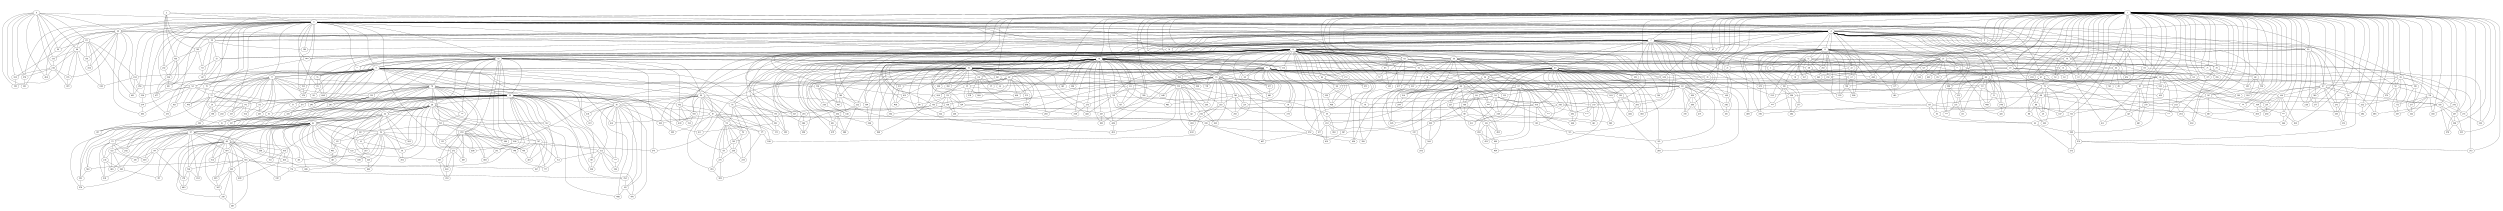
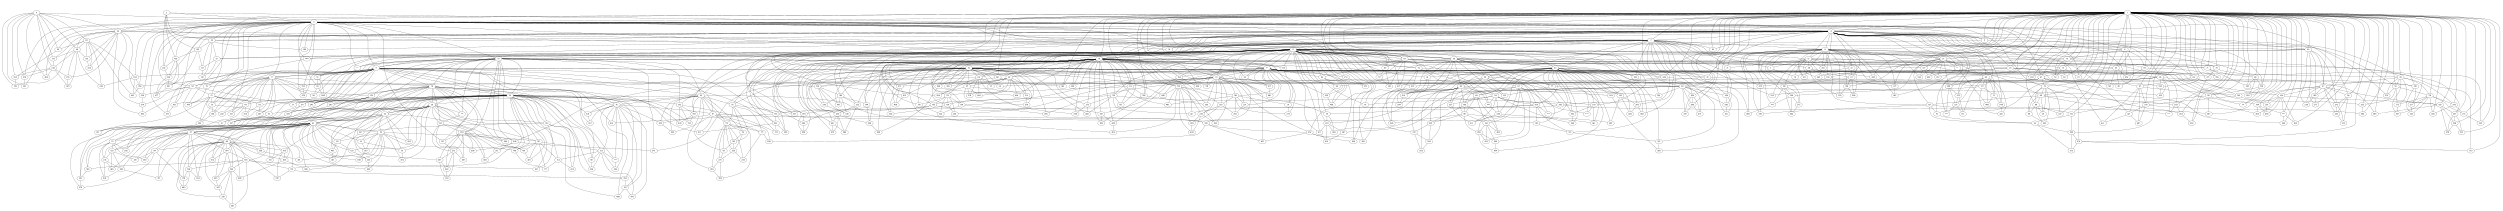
  graph {
    fontname=Inter
    node [fontname=Inter]
    edge [fontname=Inter]
    0
    3
    20
    28
    30
    44
    135
    220
    279
    309
    333
    404
    425
    4
    5
    6
    7
    9
    10
    36
    38
    45
    58
    61
    63
    73
    75
    24
    11
    14
    17
    35
    42
    52
    54
    72
    134
    163
    189
    192
    204
    221
    224
    244
    259
    374
    415
    457
    471
    479
    65
    89
    117
    314
    315
    334
    493
    263
    439
    470
    1
    8
    16
    18
    23
    27
    29
    31
    32
    33
    37
    41
    43
    50
    60
    71
    78
    79
    83
    85
    86
    88
    90
    93
    95
    96
    97
    109
    116
    127
    128
    137
    141
    144
    152
    159
    166
    183
    193
    196
    203
    211
    213
    216
    217
    238
    242
    247
    248
    249
    251
    255
    257
    258
    266
    271
    277
    280
    292
    294
    300
    310
    312
    322
    323
    328
    337
    353
    360
    361
    363
    365
    370
    373
    380
    387
    395
    396
    401
    419
    441
    444
    450
    452
    453
    462
    489
    494
    103
    160
    232
    12
    22
    51
    69
    80
    106
    124
    131
    194
    209
    215
    236
    252
    269
    275
    348
    407
    426
    436
    442
    447
    472
    53
    146
    459
    13
    15
    21
    39
    40
    56
    201
    233
    260
    265
    358
    n188 [label=672]
    384
    388
    405
    410
    499
    47
    67
    100
    187
    276
    318
    332
    336
    371
    n203 [label=577]
    390
    422
    491
    46
    55
    62
    64
    70
    76
    94
    114
    119
    125
    142
    162
    168
    170
    176
    190
    195
    197
    198
    202
    208
    219
    226
    243
    261
    274
    302
    327
    351
    352
    359
    367
    411
    434
    438
    467
    19
    25
    26
    121
    153
    200
    246
    282
    284
    298
    307
    345
    82
    105
    115
    139
    156
    157
    179
    185
    222
    267
    273
    305
    330
    350
    354
    369
    402
    417
    423
    449
    455
    458
    463
    466
    488
    133
    172
    297
    148
    175
    178
    212
    264
    286
    289
    326
    409
    416
    445
    448
    475
    498
    210
    228
    207
    256
    304
    68
    77
    87
    102
    155
    346
    394
    145
    231
    306
    325
    375
    485
    316
    140
    98
    129
    433
    427
    366
    391
    478
    487
    342
    186
    480
    386
    378
    313
    2
    113
    341
    403
    477
    59
    81
    91
    92
    136
    173
    182
    188
    301
    311
    406
    421
    437
    443
    496
    110
    165
    167
    240
    184
    303
    473
    272
    74
    268
    278
    469
    321
    413
    420
    340
    324
    99
    181
    191
    285
    290
    331
    338
    368
    382
    412
    424
    446
    482
    484
    227
    464
    245
    112
    118
    151
    355
    432
    435
    206
    253
    262
    362
    126
    171
    343
    214
    430
    429
    299
    34
    57
    130
    132
    161
    229
    295
    308
    357
    398
    48
    66
    84
    104
    107
    111
    122
    138
    147
    149
    150
    154
    164
    169
    174
+   223
    254
    379
    431
    451
    468
    49
    120
    205
    237
    287
    319
    392
    408
    456
    481
    329
    389
    497
    383
    239
    476
    376
    288
    440
    486
    101
    108
    143
    461
    123
    234
    317
    356
    158
    291
    339
    414
    225
    241
    283
    399
    400
    418
    465
    483
    495
    218
    250
    281
    335
    347
    381
    460
    490
    177
    349
    397
    180
    320
    364
    393
    199
    296
    428
    454
    474
    492
    293
    230
    235
    270
    385
    0 -- 3
    0 -- 20
    0 -- 28
    0 -- 30
    0 -- 44
    0 -- 135
    0 -- 220
    0 -- 279
    0 -- 309
    0 -- 333
    0 -- 404
    0 -- 425
    3 -- 20
    3 -- 279
    3 -- 309
    3 -- 404
    3 -- 4
    3 -- 5
    3 -- 6
    3 -- 7
    3 -- 9
    3 -- 10
    3 -- 36
    3 -- 38
    3 -- 45
    3 -- 58
    3 -- 61
    3 -- 63
    3 -- 73
    3 -- 75
    3 -- 24
    3 -- 11
    3 -- 14
    3 -- 17
    3 -- 35
    3 -- 42
    3 -- 52
    3 -- 54
    3 -- 72
    3 -- 134
    3 -- 163
    3 -- 189
    3 -- 192
    3 -- 204
    3 -- 221
    3 -- 224
    3 -- 244
    3 -- 259
    3 -- 374
    3 -- 415
    3 -- 457
    3 -- 471
    3 -- 479
    20 -- 28
    20 -- 30
    20 -- 44
    20 -- 135
    20 -- 224
    20 -- 65
    20 -- 89
    20 -- 117
    20 -- 314
    20 -- 315
    20 -- 334
    20 -- 493
    28 -- 30
    28 -- 44
    28 -- 425
    28 -- 204
    28 -- 89
    28 -- 334
    28 -- 263
    28 -- 439
    30 -- 333
    44 -- 135
    44 -- 220
    44 -- 89
    44 -- 315
    44 -- 263
    44 -- 470
    135 -- 220
    220 -- 279
    220 -- 333
    220 -- 404
    220 -- 315
    220 -- 470
    279 -- 309
    333 -- 425
    4 -- 5
    4 -- 6
    4 -- 7
    4 -- 24
    4 -- 14
    4 -- 189
    4 -- 8
    4 -- 23
    4 -- 27
    4 -- 29
    4 -- 32
    4 -- 43
    4 -- 79
    4 -- 83
    4 -- 88
    4 -- 95
    4 -- 97
    4 -- 109
    4 -- 103
    4 -- 160
    4 -- 232
    4 -- 12
    4 -- 22
    4 -- 51
    4 -- 69
    4 -- 80
    4 -- 106
    4 -- 124
    4 -- 131
    4 -- 194
    4 -- 209
    4 -- 215
    4 -- 236
    4 -- 252
    4 -- 269
    4 -- 275
    4 -- 348
    4 -- 407
    4 -- 426
    4 -- 436
    4 -- 442
    4 -- 447
    4 -- 472
    5 -- 374
    5 -- 50
    6 -- 18
    6 -- 33
    6 -- 85
    6 -- 53
    6 -- 146
    6 -- 459
    7 -- 9
    7 -- 14
    7 -- 42
    7 -- 244
    7 -- 8
    7 -- 16
    7 -- 43
    7 -- 247
    7 -- 248
    7 -- 12
    7 -- 13
    7 -- 15
    7 -- 21
    7 -- 39
    7 -- 40
    7 -- 56
    7 -- 201
    7 -- 233
    7 -- 260
    7 -- 265
    7 -- 358
    7 -- n188
    7 -- 384
    7 -- 388
    7 -- 405
    7 -- 410
    7 -- 499
    9 -- 10
    9 -- 38
    9 -- 63
    9 -- 11
    9 -- 52
    9 -- 134
    9 -- 16
    9 -- 18
    9 -- 31
    9 -- 41
    9 -- 71
    9 -- 90
    9 -- 213
    9 -- 249
    9 -- 15
    9 -- 40
    9 -- 46
    9 -- 55
    9 -- 62
    9 -- 64
    9 -- 70
    9 -- 76
    9 -- 94
    9 -- 114
    9 -- 119
    9 -- 125
    9 -- 142
    9 -- 162
    9 -- 168
    9 -- 170
    9 -- 176
    9 -- 190
    9 -- 195
    9 -- 197
    9 -- 198
    9 -- 202
    9 -- 208
    9 -- 219
    9 -- 226
    9 -- 243
    9 -- 261
    9 -- 274
    9 -- 302
    9 -- 327
    9 -- 351
    9 -- 352
    9 -- 359
    9 -- 367
    9 -- 411
    9 -- 434
    9 -- 438
    9 -- 467
    10 -- 11
    10 -- 17
    10 -- 42
    10 -- 134
    10 -- 163
    10 -- 221
    10 -- 23
    10 -- 33
    10 -- 55
    10 -- 162
    10 -- 19
    10 -- 25
    10 -- 26
    10 -- 121
    10 -- 153
    10 -- 200
    10 -- 246
    10 -- 282
    10 -- 284
    10 -- 298
    10 -- 307
    10 -- 345
    36 -- 244
    36 -- 37
    36 -- 196
    36 -- 277
    36 -- 51
    36 -- 210
    36 -- 228
    38 -- 86
    38 -- 40
    38 -- 56
    38 -- 405
    38 -- 46
    38 -- 76
    38 -- 359
    38 -- 68
    38 -- 77
    38 -- 87
    38 -- 102
    38 -- 155
    38 -- 346
    38 -- 394
    45 -- 73
    45 -- 75
    45 -- 192
    45 -- 471
    45 -- 396
    45 -- 419
    45 -- 146
    58 -- 210
    58 -- 256
    58 -- 316
    63 -- 471
    63 -- 65
    63 -- 117
    63 -- 85
    63 -- 127
    63 -- 271
    63 -- 64
    63 -- 140
    73 -- 479
    75 -- 86
    75 -- 96
    75 -- 310
    75 -- 337
    75 -- 98
    75 -- 129
    75 -- 433
    24 -- 36
    24 -- 189
    24 -- 103
    24 -- 51
    24 -- 113
    24 -- 341
    11 -- 17
    11 -- 35
    11 -- 54
    11 -- 204
    11 -- 259
    11 -- 15
    11 -- 55
    11 -- 176
    11 -- 197
    11 -- 208
    11 -- 19
    11 -- 25
    11 -- 59
    11 -- 81
    11 -- 91
    11 -- 92
    11 -- 136
    11 -- 173
    11 -- 182
    11 -- 188
    11 -- 301
    11 -- 311
    11 -- 406
    11 -- 421
    11 -- 437
    11 -- 443
    11 -- 496
    17 -- 54
    17 -- 72
    17 -- 192
    17 -- 457
    17 -- 19
    17 -- 153
    17 -- 59
    17 -- 92
    17 -- 136
    17 -- 188
    17 -- 311
    17 -- 406
    17 -- 110
    17 -- 165
    17 -- 167
    17 -- 240
    35 -- 59
    35 -- 496
    42 -- 246
    52 -- 249
    52 -- 119
    52 -- 142
    52 -- 367
    54 -- 72
    54 -- 224
    54 -- 314
    54 -- 493
    54 -- 173
    54 -- 167
    72 -- 479
    72 -- 92
    72 -- 136
    72 -- 110
    72 -- 240
    72 -- 184
    72 -- 303
    72 -- 473
    134 -- 411
    163 -- 415
    192 -- 374
    204 -- 259
    204 -- 263
    204 -- 439
    221 -- 272
    224 -- 314
    244 -- 415
    259 -- 439
    65 -- 117
    65 -- 140
    89 -- 334
    117 -- 140
    314 -- 493
    315 -- 470
    1 -- 3
    1 -- 20
    1 -- 4
    1 -- 5
    1 -- 6
    1 -- 7
    1 -- 9
    1 -- 10
    1 -- 36
    1 -- 38
    1 -- 45
    1 -- 58
    1 -- 61
    1 -- 63
    1 -- 73
    1 -- 75
    1 -- 65
    1 -- 8
    1 -- 16
    1 -- 18
    1 -- 23
    1 -- 27
    1 -- 29
    1 -- 31
    1 -- 32
    1 -- 33
    1 -- 37
    1 -- 41
    1 -- 43
    1 -- 50
    1 -- 60
    1 -- 71
    1 -- 78
    1 -- 79
    1 -- 83
    1 -- 85
    1 -- 86
    1 -- 88
    1 -- 90
    1 -- 93
    1 -- 95
    1 -- 96
    1 -- 97
    1 -- 109
    1 -- 116
    1 -- 127
    1 -- 128
    1 -- 137
    1 -- 141
    1 -- 144
    1 -- 152
    1 -- 159
    1 -- 166
    1 -- 183
    1 -- 193
    1 -- 196
    1 -- 203
    1 -- 211
    1 -- 213
    1 -- 216
    1 -- 217
    1 -- 238
    1 -- 242
    1 -- 247
    1 -- 248
    1 -- 249
    1 -- 251
    1 -- 255
    1 -- 257
    1 -- 258
    1 -- 266
    1 -- 271
    1 -- 277
    1 -- 280
    1 -- 292
    1 -- 294
    1 -- 300
    1 -- 310
    1 -- 312
    1 -- 322
    1 -- 323
    1 -- 328
    1 -- 337
    1 -- 353
    1 -- 360
    1 -- 361
    1 -- 363
    1 -- 365
    1 -- 370
    1 -- 373
    1 -- 380
    1 -- 387
    1 -- 395
    1 -- 396
    1 -- 401
    1 -- 419
    1 -- 441
    1 -- 444
    1 -- 450
    1 -- 452
    1 -- 453
    1 -- 462
    1 -- 489
    1 -- 494
    8 -- 27
    8 -- 78
    8 -- 137
    8 -- 159
    8 -- 462
    8 -- 12
    8 -- 22
    8 -- 252
    8 -- 13
    8 -- 21
    8 -- 39
    8 -- n188
    8 -- 499
    8 -- 47
    8 -- 67
    8 -- 100
    8 -- 187
    8 -- 276
    8 -- 318
    8 -- 332
    8 -- 336
    8 -- 371
    8 -- n203
    8 -- 390
    8 -- 422
    8 -- 491
    16 -- 52
    16 -- 32
    16 -- 41
    16 -- 93
    16 -- 266
    16 -- 323
    16 -- 328
    16 -- 360
    16 -- 365
    16 -- 489
    16 -- 69
    16 -- 265
    16 -- 358
    16 -- 62
    16 -- 70
    16 -- 125
    16 -- 170
    16 -- 195
    16 -- 327
    16 -- 82
    16 -- 105
    16 -- 115
    16 -- 139
    16 -- 156
    16 -- 157
    16 -- 179
    16 -- 185
    16 -- 222
    16 -- 267
    16 -- 273
    16 -- 305
    16 -- 330
    16 -- 350
    16 -- 354
    16 -- 369
    16 -- 402
    16 -- 417
    16 -- 423
    16 -- 449
    16 -- 455
    16 -- 458
    16 -- 463
    16 -- 466
    16 -- 488
    18 -- 31
    18 -- 71
    18 -- 257
    18 -- 53
    18 -- 94
    23 -- 29
    23 -- 60
    23 -- 83
    23 -- 298
    23 -- 345
    27 -- 127
    27 -- 312
    27 -- 452
    27 -- 80
    27 -- 209
    27 -- 47
    27 -- 318
    27 -- 332
    27 -- 336
    27 -- 371
    27 -- 133
    29 -- 37
    29 -- 50
    29 -- 116
    29 -- 242
    29 -- 275
    29 -- 172
    29 -- 297
    31 -- 61
    31 -- 60
    31 -- 238
    31 -- 53
    32 -- 79
    32 -- 95
    32 -- 238
    32 -- 247
    32 -- 353
    32 -- 401
    32 -- 69
    32 -- 106
    32 -- 124
    32 -- 194
    32 -- 436
    32 -- 82
    32 -- 105
    32 -- 115
    32 -- 185
    32 -- 222
    32 -- 273
    32 -- 305
    32 -- 350
    32 -- 402
    32 -- 148
    32 -- 175
    32 -- 178
    32 -- 212
    32 -- 264
    32 -- 286
    32 -- 289
    32 -- 326
    32 -- 409
    32 -- 416
    32 -- 445
    32 -- 448
    32 -- 475
    32 -- 498
    33 -- 45
    33 -- 419
    33 -- 146
    33 -- 459
    37 -- 58
    37 -- 144
    37 -- 193
    37 -- 196
    37 -- 210
    37 -- 228
    37 -- 207
    37 -- 256
    37 -- 304
    41 -- 141
    41 -- 144
    41 -- 213
    41 -- 216
    41 -- 62
    41 -- 64
    41 -- 70
    41 -- 195
    41 -- 351
    41 -- 82
    41 -- 179
    41 -- 417
    41 -- 449
    41 -- 207
    41 -- 304
    41 -- 145
    41 -- 231
    41 -- 306
    41 -- 325
    41 -- 375
    41 -- 485
    50 -- 116
    50 -- 322
    50 -- 275
    50 -- 172
    71 -- 88
    71 -- 255
    71 -- 300
    78 -- 271
    78 -- 373
    79 -- 128
    79 -- 286
    83 -- 97
    83 -- 183
    85 -- 255
    85 -- 459
    86 -- 96
    86 -- 137
    86 -- 203
    86 -- 98
    86 -- 129
    86 -- 427
    88 -- 109
    88 -- 292
    88 -- 300
    90 -- 248
    90 -- 360
    90 -- 380
    90 -- 395
    90 -- 444
    90 -- 190
    90 -- 202
    90 -- 261
    90 -- 366
    90 -- 391
    90 -- 478
    93 -- 328
    93 -- 125
    93 -- 115
    93 -- 157
    95 -- 128
    95 -- 166
    95 -- 203
    95 -- 353
    95 -- 106
    95 -- 148
    95 -- 416
    95 -- 427
    96 -- 337
    96 -- 98
    96 -- 129
    96 -- 433
    97 -- 183
    97 -- 370
    97 -- 426
    97 -- 447
    97 -- 487
    109 -- 141
    109 -- 211
    109 -- 292
    116 -- 217
    116 -- 242
    116 -- 251
    116 -- 450
    116 -- 172
    116 -- 297
    116 -- 342
    127 -- 312
    127 -- 452
    127 -- 332
    128 -- 217
    128 -- 342
    137 -- 152
    137 -- 166
    137 -- 390
    137 -- 186
    141 -- 152
    141 -- 211
    141 -- 387
    144 -- 193
    144 -- 441
    144 -- 453
    144 -- 207
    144 -- 304
    144 -- 306
    144 -- 480
    152 -- 280
    152 -- 186
    159 -- 276
    159 -- 386
    166 -- 186
    183 -- 322
    183 -- 370
    193 -- 257
    193 -- 258
    193 -- 396
    193 -- 378
    196 -- 277
    196 -- 228
    203 -- 294
    203 -- 427
    213 -- 351
    216 -- 375
    217 -- 342
    242 -- 251
    242 -- 450
    247 -- 489
    247 -- 305
    248 -- 395
    248 -- 410
    249 -- 294
    249 -- 367
    251 -- 323
    257 -- 258
    257 -- 361
    257 -- 378
    258 -- 361
    258 -- 378
    271 -- 363
    280 -- 310
    280 -- 313
    294 -- 363
    310 -- 373
    310 -- 313
    322 -- 494
    328 -- 330
    328 -- 455
    353 -- 416
    360 -- 380
    360 -- 391
    360 -- 478
    365 -- 387
    365 -- 423
    370 -- 494
    370 -- 426
    370 -- 487
    380 -- 391
    380 -- 478
    395 -- 410
    401 -- 409
    441 -- 444
    441 -- 453
    103 -- 160
    103 -- 113
    103 -- 403
    160 -- 232
    160 -- 236
    160 -- 403
    160 -- 477
    232 -- 236
    12 -- 78
    12 -- 22
    12 -- 131
    12 -- 252
    12 -- 442
    12 -- 13
    12 -- 21
    12 -- 39
    12 -- 233
    12 -- 47
    12 -- 67
    12 -- 100
    12 -- 187
    12 -- 74
    22 -- 67
    22 -- 386
    22 -- 74
    51 -- 113
    51 -- 341
    69 -- 269
    69 -- 369
    69 -- 148
    69 -- 175
    69 -- 178
    69 -- 264
    69 -- 268
    69 -- 278
    80 -- 131
    80 -- 209
    80 -- 215
    80 -- 348
    80 -- 133
    80 -- 469
    80 -- 321
    80 -- 413
    80 -- 420
    106 -- 407
    106 -- 185
    106 -- 326
    106 -- 340
    124 -- 286
    124 -- 324
    131 -- 233
    131 -- 133
    131 -- 420
    194 -- 289
    209 -- 215
    209 -- 472
    209 -- 321
    215 -- 321
    215 -- 413
    236 -- 403
    236 -- 477
    252 -- 442
    348 -- 420
    426 -- 447
    426 -- 487
    436 -- 466
    436 -- 498
    13 -- 74
    15 -- 35
    15 -- 496
    39 -- 462
    39 -- 187
    39 -- 276
    39 -- 318
    40 -- 56
    40 -- 201
    40 -- 260
    40 -- 388
    40 -- 405
    40 -- 46
    40 -- 114
    40 -- 168
    40 -- 219
    40 -- 243
    40 -- 68
    40 -- 77
    40 -- 87
    40 -- 155
    40 -- 99
    40 -- 181
    40 -- 191
    40 -- 285
    40 -- 290
    40 -- 331
    40 -- 338
    40 -- 368
    40 -- 382
    40 -- 412
    40 -- 424
    40 -- 446
    40 -- 482
    40 -- 484
    56 -- 68
    56 -- 77
    56 -- 87
    56 -- 102
    56 -- 346
    56 -- 412
    56 -- 227
    201 -- 368
    260 -- 388
    260 -- 484
    265 -- 384
    265 -- 458
    n188 -- 390
    384 -- 458
    47 -- 80
    47 -- 491
    47 -- 469
    67 -- 159
    67 -- 100
    67 -- 386
    100 -- 336
    100 -- n203
    100 -- 422
    100 -- 464
    318 -- n188
    318 -- 371
    336 -- n203
    336 -- 422
    336 -- 464
    371 -- 491
    n203 -- 464
    422 -- 499
    46 -- 434
    46 -- 285
    55 -- 76
    55 -- 198
    55 -- 226
    55 -- 81
    55 -- 91
    55 -- 173
    55 -- 245
    55 -- 112
    55 -- 118
    55 -- 151
    55 -- 355
    55 -- 432
    55 -- 435
    62 -- 417
    64 -- 94
    64 -- 438
    64 -- 325
    70 -- 90
    70 -- 93
    70 -- 358
    70 -- 190
    70 -- 352
    70 -- 105
    70 -- 139
    70 -- 179
    70 -- 330
    70 -- 445
    70 -- 145
    70 -- 231
    70 -- 485
    70 -- 206
    70 -- 253
    70 -- 262
    70 -- 362
    76 -- 327
    76 -- 112
    76 -- 118
    76 -- 126
    76 -- 171
    94 -- 325
    114 -- 119
    114 -- 142
    114 -- 168
    114 -- 219
    114 -- 338
    114 -- 446
    114 -- 227
    114 -- 343
    125 -- 365
    125 -- 156
    125 -- 157
    125 -- 273
    125 -- 423
    125 -- 448
    142 -- 338
    162 -- 198
    162 -- 274
    162 -- 214
    162 -- 430
    168 -- 176
    168 -- 197
    168 -- 182
    168 -- 191
    168 -- 412
    170 -- 324
    176 -- 208
    176 -- 302
    176 -- 182
    176 -- 443
    195 -- 266
    195 -- 267
    197 -- 202
    197 -- 366
    198 -- 214
    198 -- 430
    202 -- 261
    202 -- 411
    202 -- 366
    202 -- 429
    208 -- 274
    208 -- 302
    208 -- 437
    219 -- 382
    219 -- 424
    219 -- 482
    226 -- 352
    226 -- 467
    226 -- 299
    243 -- 368
    261 -- 429
    352 -- 359
    352 -- 434
    352 -- 467
    411 -- 429
    19 -- 25
    19 -- 26
    19 -- 121
    19 -- 153
    19 -- 200
    19 -- 284
    19 -- 110
    19 -- 165
    19 -- 34
    19 -- 57
    19 -- 130
    19 -- 132
    19 -- 161
    19 -- 229
    19 -- 295
    19 -- 308
    19 -- 357
    19 -- 398
    25 -- 163
    25 -- 162
    25 -- 26
    25 -- 282
    25 -- 81
    25 -- 245
    25 -- 214
    25 -- 430
    25 -- 34
    25 -- 132
    25 -- 161
    25 -- 295
    25 -- 308
    25 -- 48
    25 -- 66
    25 -- 84
    25 -- 104
    25 -- 107
    25 -- 111
    25 -- 122
    25 -- 138
    25 -- 147
    25 -- 149
    25 -- 150
    25 -- 154
    25 -- 164
    25 -- 169
    25 -- 174
+   25 -- 223
    25 -- 254
    25 -- 379
    25 -- 431
    25 -- 451
    25 -- 468
    26 -- 121
    26 -- 34
    26 -- 130
    26 -- 132
    26 -- 48
    26 -- 107
    26 -- 49
    26 -- 120
    26 -- 205
    26 -- 237
    26 -- 287
    26 -- 319
    26 -- 392
    26 -- 408
    26 -- 456
    26 -- 481
    121 -- 130
    153 -- 246
    153 -- 311
    153 -- 295
    153 -- 329
    200 -- 221
    200 -- 284
    200 -- 298
    200 -- 307
    200 -- 272
    200 -- 357
    200 -- 398
    200 -- 389
    200 -- 497
    200 -- 383
    298 -- 307
    298 -- 345
    298 -- 398
    307 -- 389
    82 -- 436
    82 -- 350
    82 -- 466
    82 -- 175
    82 -- 178
    82 -- 212
    82 -- 268
    82 -- 278
    82 -- 376
    105 -- 463
    105 -- 488
    105 -- 445
    105 -- 145
    105 -- 253
    105 -- 262
    105 -- 362
    105 -- 288
    105 -- 440
    115 -- 124
    115 -- 170
    115 -- 139
    115 -- 156
    115 -- 324
    115 -- 206
    139 -- 354
    139 -- 206
    156 -- 265
    156 -- 384
    156 -- 267
    185 -- 194
    185 -- 407
    185 -- 222
    185 -- 326
    185 -- 340
    222 -- 264
    222 -- 486
    267 -- 449
    267 -- 455
    273 -- 369
    273 -- 448
    305 -- 401
    305 -- 354
    305 -- 409
    402 -- 475
    402 -- 486
    417 -- 485
    449 -- 463
    133 -- 348
    133 -- 469
    172 -- 297
    178 -- 269
    178 -- 212
    178 -- 268
    178 -- 278
    178 -- 376
    212 -- 376
    264 -- 402
    264 -- 289
    264 -- 475
    264 -- 486
    289 -- 498
    326 -- 340
    210 -- 256
    210 -- 316
    207 -- 480
    256 -- 316
    304 -- 441
    304 -- 306
    304 -- 480
    68 -- 114
    68 -- 243
    68 -- 346
    68 -- 394
    68 -- 99
    68 -- 331
    68 -- 227
    68 -- 180
    68 -- 320
    68 -- 364
    68 -- 393
    77 -- 102
    77 -- 155
    77 -- 382
    87 -- 99
    87 -- 424
    87 -- 180
    87 -- 199
    87 -- 296
    87 -- 428
    87 -- 454
    87 -- 474
    155 -- 260
    155 -- 290
    155 -- 484
    346 -- 394
    145 -- 216
    145 -- 488
    145 -- 231
    145 -- 375
    145 -- 253
    145 -- 293
    231 -- 293
    325 -- 438
    98 -- 433
    186 -- 280
    186 -- 313
    2 -- 3
    2 -- 4
    2 -- 24
    2 -- 103
    2 -- 160
    2 -- 232
    113 -- 341
    403 -- 477
    81 -- 91
    81 -- 301
    81 -- 443
    81 -- 245
    81 -- 432
    81 -- 122
    81 -- 147
    81 -- 451
    81 -- 468
    81 -- 239
    81 -- 476
    91 -- 226
    91 -- 437
    91 -- 112
    91 -- 432
    91 -- 435
    91 -- 171
    91 -- 299
    92 -- 406
    92 -- 184
    136 -- 188
    136 -- 165
    136 -- 303
    182 -- 191
    188 -- 303
    311 -- 421
    311 -- 329
    110 -- 457
    110 -- 240
    110 -- 184
    110 -- 473
    165 -- 167
    303 -- 473
    272 -- 357
    272 -- 497
    272 -- 383
    272 -- 414
    321 -- 472
    321 -- 413
    99 -- 181
    99 -- 180
    99 -- 199
    99 -- 492
    181 -- 285
    181 -- 290
    181 -- 320
    181 -- 199
    181 -- 296
    191 -- 201
    331 -- 364
    331 -- 393
    338 -- 482
    338 -- 343
    382 -- 446
    227 -- 343
    245 -- 301
    112 -- 118
    112 -- 151
    112 -- 355
    112 -- 126
    112 -- 171
    112 -- 230
    112 -- 235
    112 -- 270
    112 -- 385
    118 -- 126
    118 -- 230
    151 -- 270
    355 -- 385
    432 -- 435
    253 -- 262
    253 -- 288
    253 -- 293
    262 -- 362
    262 -- 288
    262 -- 440
    126 -- 151
    126 -- 230
    171 -- 299
    171 -- 235
    34 -- 57
    34 -- 48
    34 -- 49
    34 -- 205
    34 -- 319
    34 -- 456
    34 -- 101
    34 -- 108
    34 -- 143
    34 -- 461
    57 -- 66
    57 -- 84
    57 -- 104
    57 -- 111
    57 -- 138
    57 -- 123
    57 -- 234
    57 -- 317
    57 -- 356
    57 -- 158
    57 -- 291
    57 -- 339
    130 -- 200
    130 -- 272
    130 -- 389
    130 -- 497
+   132 -- 223
    132 -- 254
    132 -- 431
    132 -- 237
    161 -- 229
    295 -- 329
    308 -- 379
    357 -- 383
    357 -- 414
    48 -- 57
    48 -- 66
    48 -- 111
    48 -- 150
    48 -- 49
    48 -- 120
    48 -- 237
    48 -- 408
    48 -- 101
    48 -- 108
    48 -- 143
    48 -- 461
    48 -- 123
    48 -- 234
    48 -- 317
    48 -- 356
    48 -- 225
    48 -- 241
    48 -- 283
    48 -- 399
    48 -- 400
    48 -- 418
    48 -- 465
    48 -- 483
    48 -- 495
    66 -- 84
    66 -- 104
    66 -- 164
    66 -- 174
    66 -- 108
    66 -- 356
    66 -- 158
    66 -- 400
    66 -- 218
    66 -- 250
    66 -- 281
    66 -- 335
    66 -- 347
    66 -- 381
    66 -- 460
    66 -- 490
    84 -- 379
    84 -- 291
    84 -- 339
    84 -- 218
    104 -- 138
    104 -- 164
    104 -- 250
    104 -- 335
    107 -- 122
    107 -- 149
    107 -- 154
    107 -- 456
    107 -- 481
    107 -- 177
    111 -- 282
    111 -- 169
    111 -- 123
    111 -- 339
    111 -- 241
    111 -- 349
    122 -- 161
    122 -- 229
    122 -- 147
    122 -- 154
    122 -- 239
    122 -- 476
    138 -- 169
    138 -- 174
    138 -- 431
    138 -- 158
    138 -- 250
    138 -- 397
    147 -- 239
    149 -- 177
+   154 -- 223
    154 -- 177
    169 -- 308
    174 -- 254
    174 -- 281
    254 -- 451
    451 -- 468
    451 -- 476
    49 -- 107
    49 -- 149
    49 -- 205
    49 -- 287
    49 -- 392
    49 -- 101
    49 -- 143
    49 -- 225
    49 -- 399
    49 -- 418
    49 -- 483
    120 -- 225
    237 -- 495
    287 -- 399
    319 -- 392
    408 -- 461
    456 -- 481
    329 -- 421
    383 -- 414
    288 -- 440
    101 -- 120
    101 -- 408
    108 -- 150
    108 -- 400
    108 -- 281
    143 -- 287
    143 -- 319
    123 -- 291
    123 -- 241
    123 -- 283
    123 -- 465
    356 -- 418
    158 -- 234
    158 -- 218
    158 -- 460
    225 -- 483
    241 -- 283
    241 -- 465
    241 -- 349
    283 -- 317
    283 -- 349
    400 -- 495
    400 -- 490
    218 -- 460
    250 -- 335
    250 -- 347
    250 -- 381
    250 -- 490
    250 -- 397
    335 -- 347
    347 -- 381
    381 -- 397
    180 -- 181
    180 -- 320
    180 -- 492
    320 -- 331
    320 -- 364
    364 -- 393
    199 -- 296
    199 -- 428
    199 -- 474
    199 -- 492
    296 -- 428
    296 -- 454
    296 -- 474
    428 -- 454
    230 -- 235
    230 -- 270
    270 -- 355
    270 -- 385
  }
